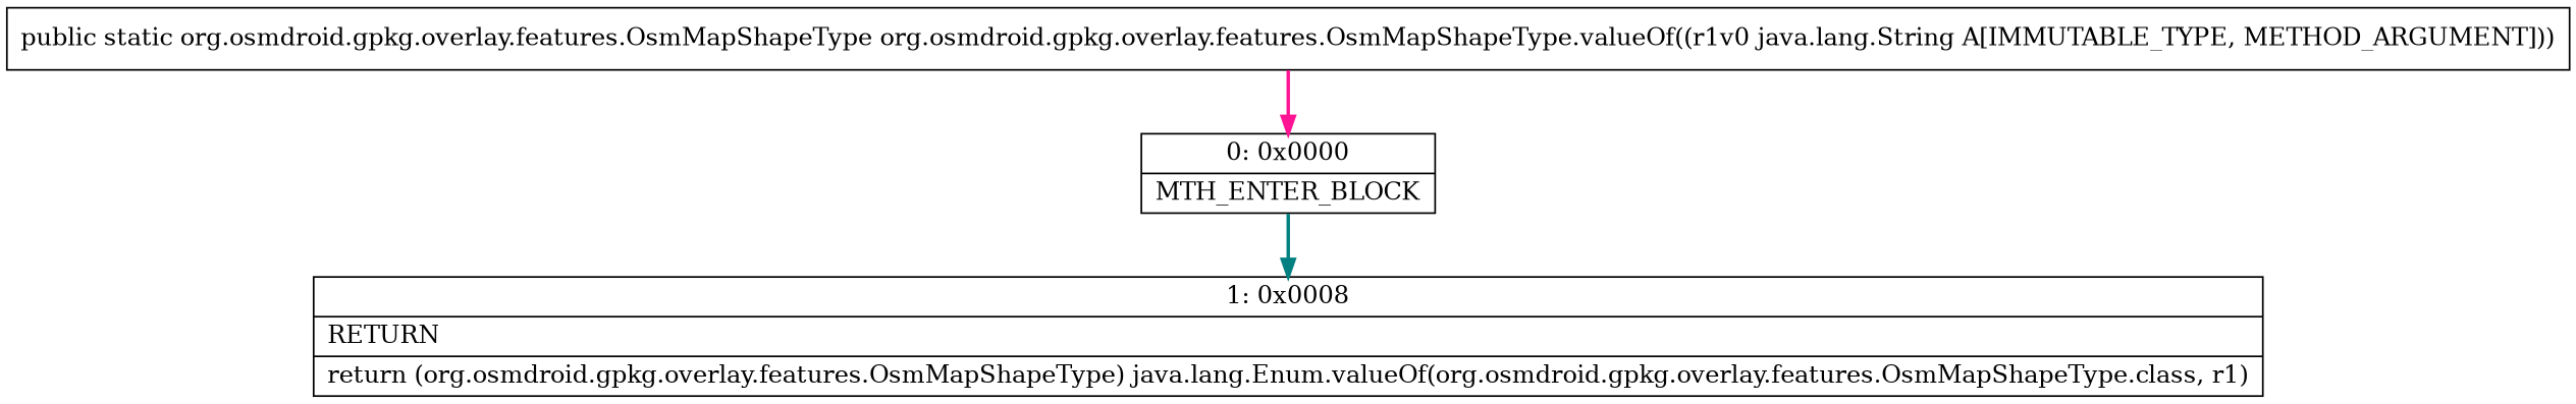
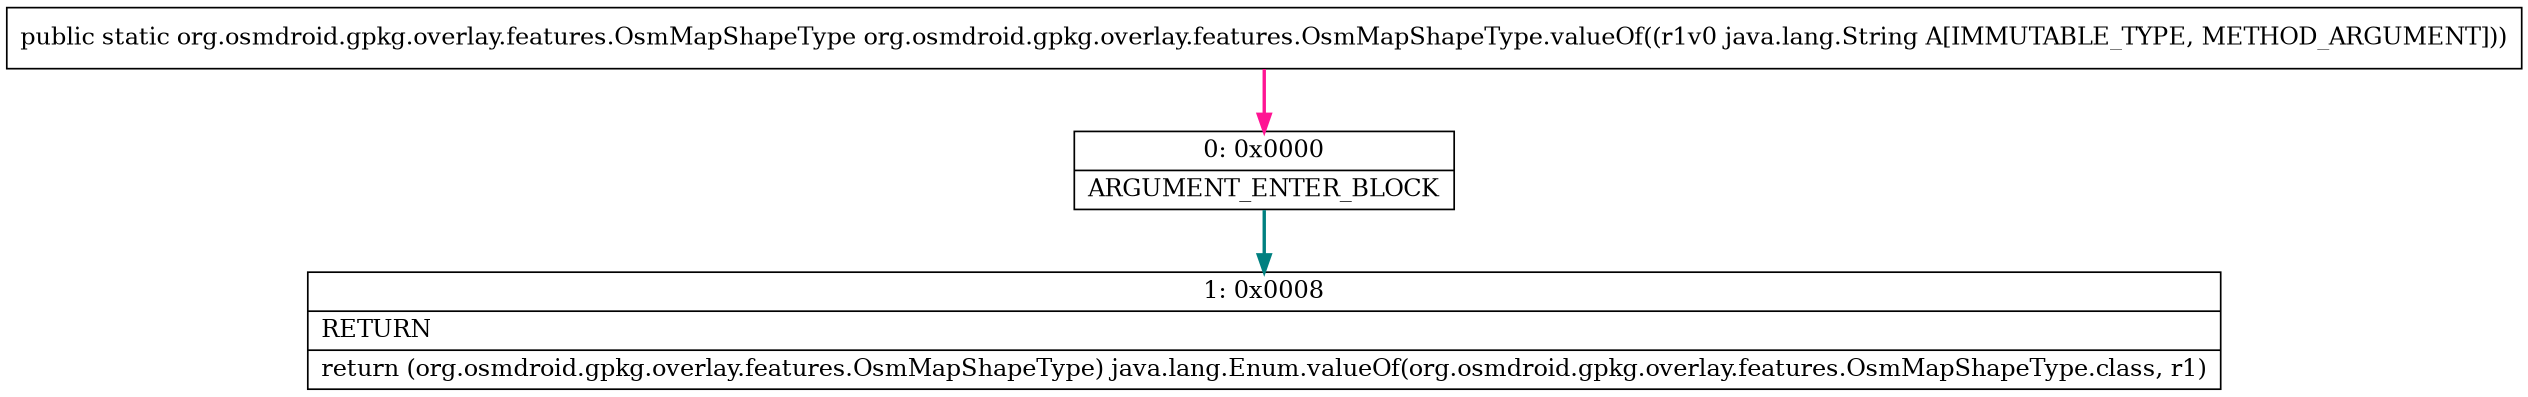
  digraph {
    node [shape=record]
    edge [style=bold]
-   n1 [label="{0\:\ 0x0000|MTH_ENTER_BLOCK\l}"]
+   n1 [label="{0\:\ 0x0000|ARGUMENT_ENTER_BLOCK\l}"]
    n2 [label="{1\:\ 0x0008|RETURN\l|return (org.osmdroid.gpkg.overlay.features.OsmMapShapeType) java.lang.Enum.valueOf(org.osmdroid.gpkg.overlay.features.OsmMapShapeType.class, r1)\l}"]
    n3 [label="{public static org.osmdroid.gpkg.overlay.features.OsmMapShapeType org.osmdroid.gpkg.overlay.features.OsmMapShapeType.valueOf((r1v0 java.lang.String A[IMMUTABLE_TYPE, METHOD_ARGUMENT])) }"]
    n1 -> n2 [color=teal]
    n3 -> n1 [color=deeppink]
  }
